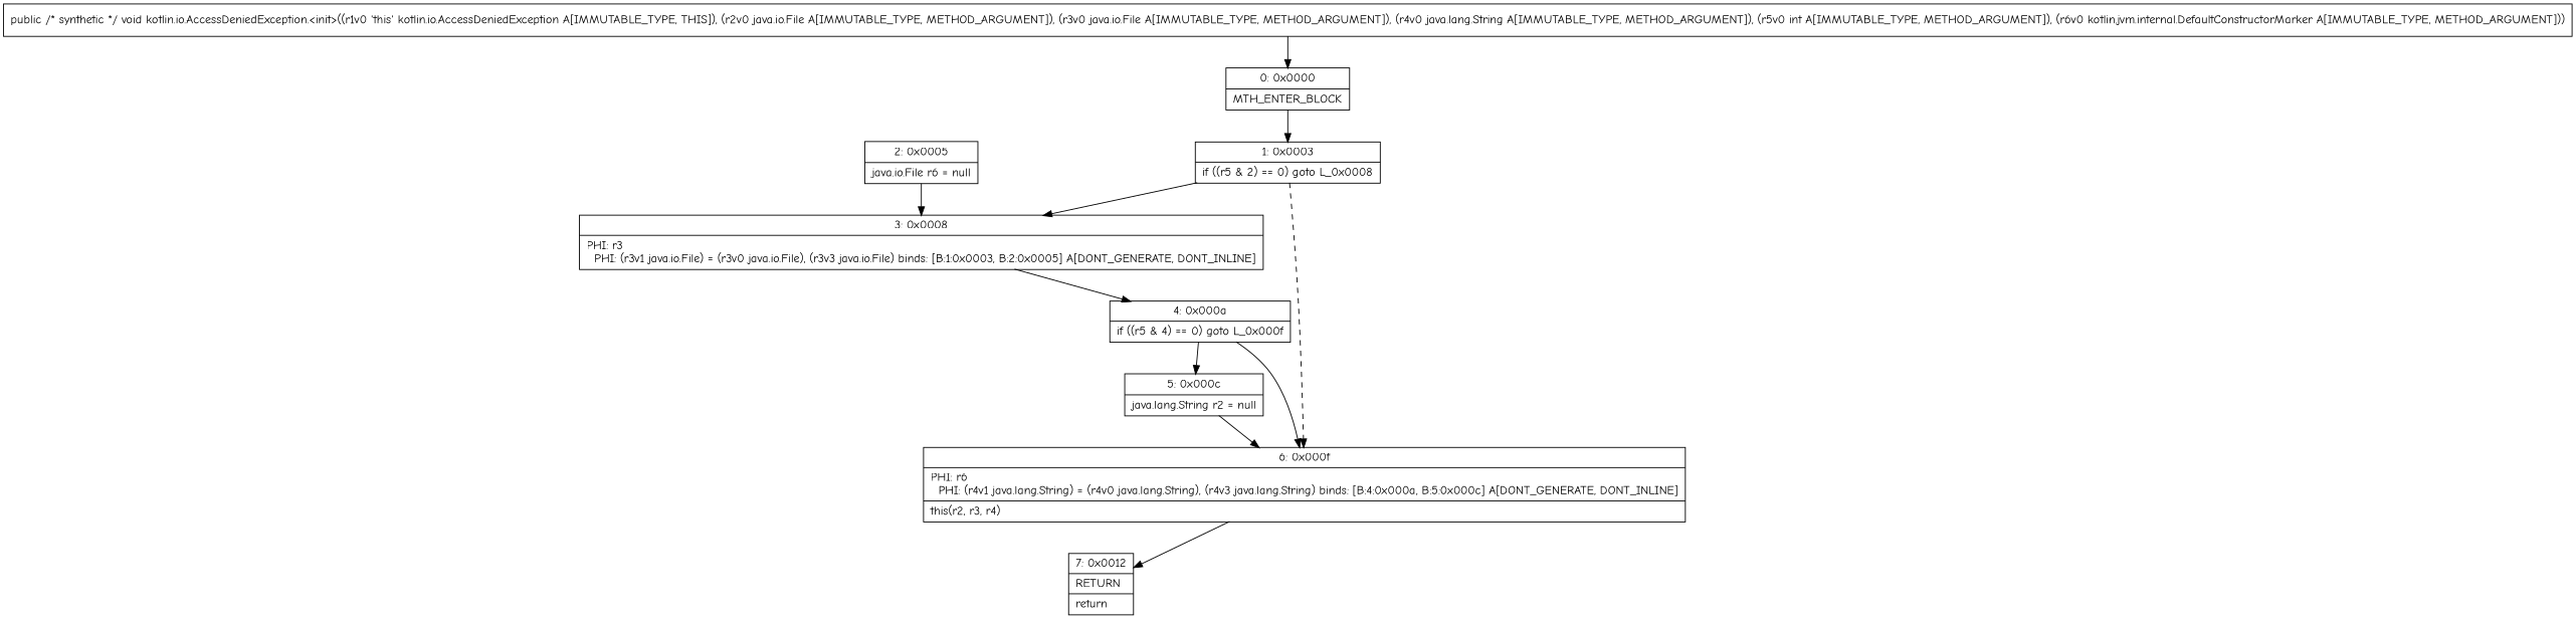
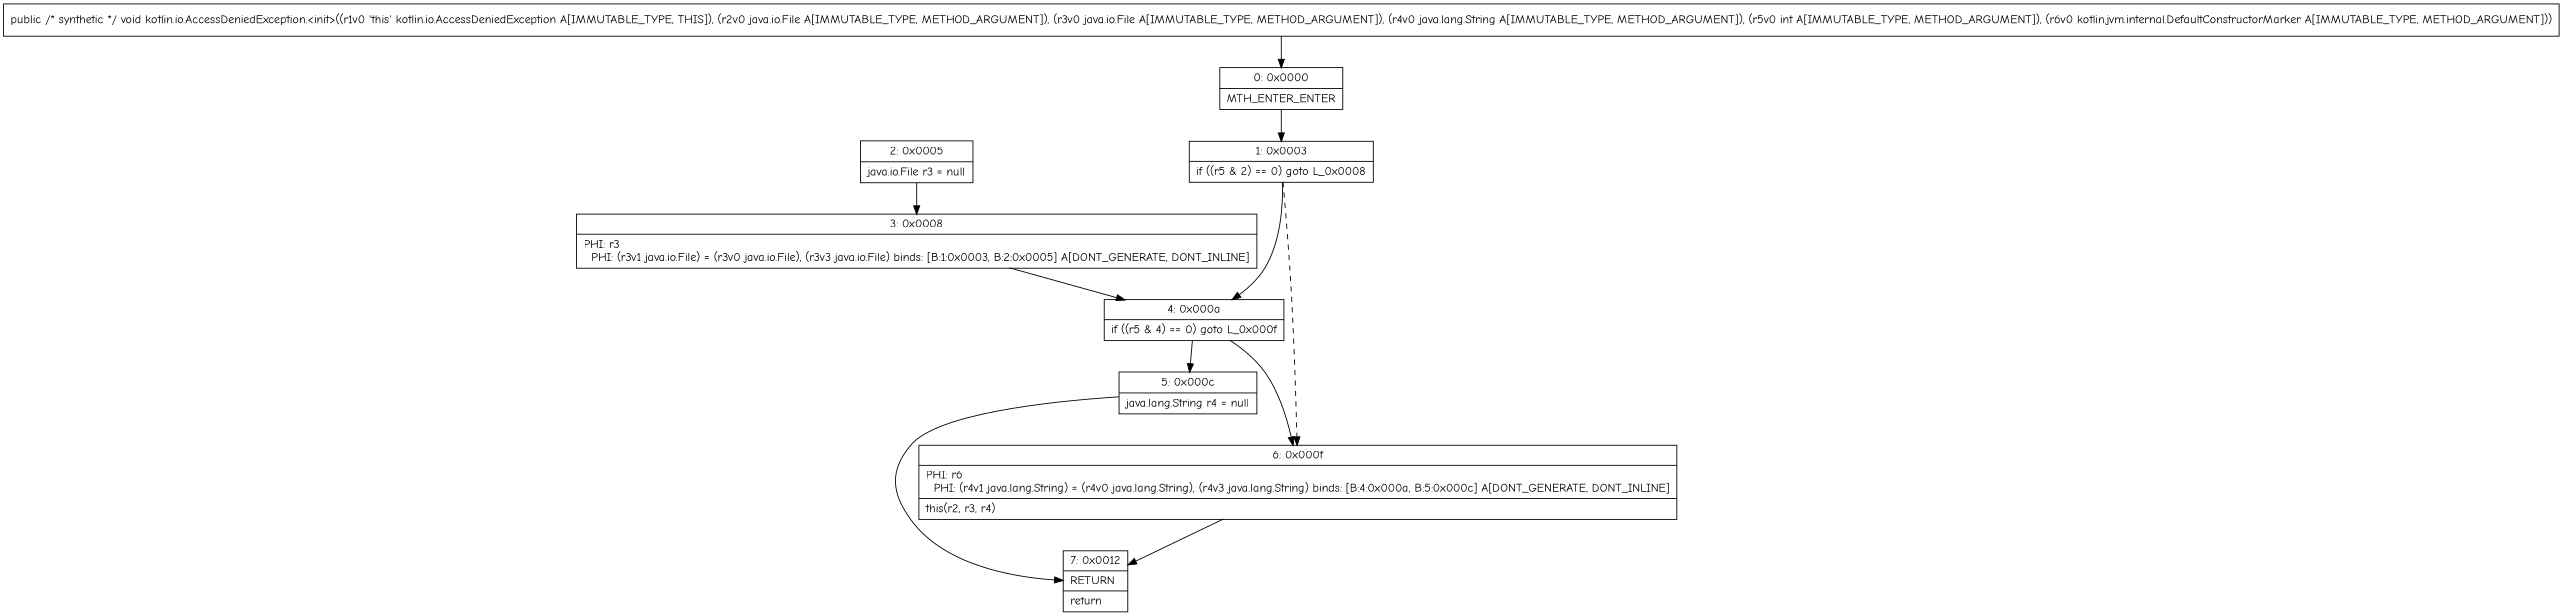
  digraph {
    fontname="Comic Neue"
    node [fontname="Comic Neue" shape=record]
    edge [fontname="Comic Neue"]
-   n1 [label="{0\:\ 0x0000|MTH_ENTER_BLOCK\l}"]
+   n1 [label="{0\:\ 0x0000|MTH_ENTER_ENTER\l}"]
    n2 [label="{1\:\ 0x0003|if ((r5 & 2) == 0) goto L_0x0008\l}"]
    n3 [label="{3\:\ 0x0008|PHI: r3 \l  PHI: (r3v1 java.io.File) = (r3v0 java.io.File), (r3v3 java.io.File) binds: [B:1:0x0003, B:2:0x0005] A[DONT_GENERATE, DONT_INLINE]\l}"]
    n4 [label="{6\:\ 0x000f|PHI: r6 \l  PHI: (r4v1 java.lang.String) = (r4v0 java.lang.String), (r4v3 java.lang.String) binds: [B:4:0x000a, B:5:0x000c] A[DONT_GENERATE, DONT_INLINE]\l|this(r2, r3, r4)\l}"]
-   n5 [label="{2\:\ 0x0005|java.io.File r6 = null\l}"]
+   n5 [label="{2\:\ 0x0005|java.io.File r3 = null\l}"]
    n6 [label="{4\:\ 0x000a|if ((r5 & 4) == 0) goto L_0x000f\l}"]
-   n7 [label="{5\:\ 0x000c|java.lang.String r2 = null\l}"]
+   n7 [label="{5\:\ 0x000c|java.lang.String r4 = null\l}"]
    n8 [label="{7\:\ 0x0012|RETURN\l|return\l}"]
    n9 [label="{public \/* synthetic *\/ void kotlin.io.AccessDeniedException.\<init\>((r1v0 'this' kotlin.io.AccessDeniedException A[IMMUTABLE_TYPE, THIS]), (r2v0 java.io.File A[IMMUTABLE_TYPE, METHOD_ARGUMENT]), (r3v0 java.io.File A[IMMUTABLE_TYPE, METHOD_ARGUMENT]), (r4v0 java.lang.String A[IMMUTABLE_TYPE, METHOD_ARGUMENT]), (r5v0 int A[IMMUTABLE_TYPE, METHOD_ARGUMENT]), (r6v0 kotlin.jvm.internal.DefaultConstructorMarker A[IMMUTABLE_TYPE, METHOD_ARGUMENT])) }"]
    n1 -> n2
-   n2 -> n3
+   n2 -> n6
    n2 -> n4 [style=dashed]
    n3 -> n6
    n4 -> n8
    n5 -> n3
    n6 -> n4
    n6 -> n7 [style=solid]
-   n7 -> n4
+   n7 -> n8
    n9 -> n1
  }
